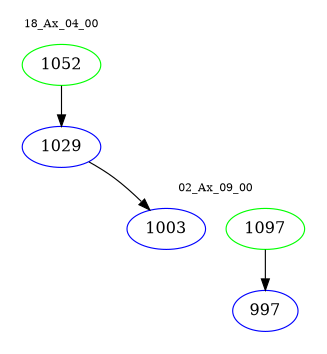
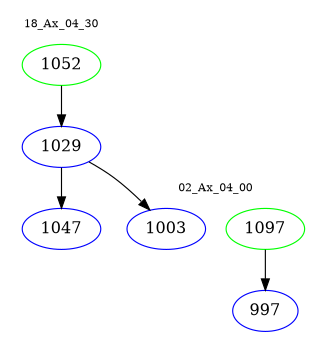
  digraph {
    node [color=blue]
    edge [color=black]
    n1 [color=green label=1052]
    n2 [label=1029]
+   n3 [label=1047]
    n4 [color=green label=1097]
    n5 [label=997]
    n6 [label=1003]
    subgraph cluster_1 {
      color=white
      fontsize=10
-     label="18_Ax_04_00"
+     label="18_Ax_04_30"
      n1
      n2
+     n3
    }
    subgraph cluster_2 {
      color=white
      fontsize=10
-     label="02_Ax_09_00"
+     label="02_Ax_04_00"
      n4
      n5
      n6
    }
    n1 -> n2
+   n2 -> n3
    n2 -> n6
    n4 -> n5
  }
